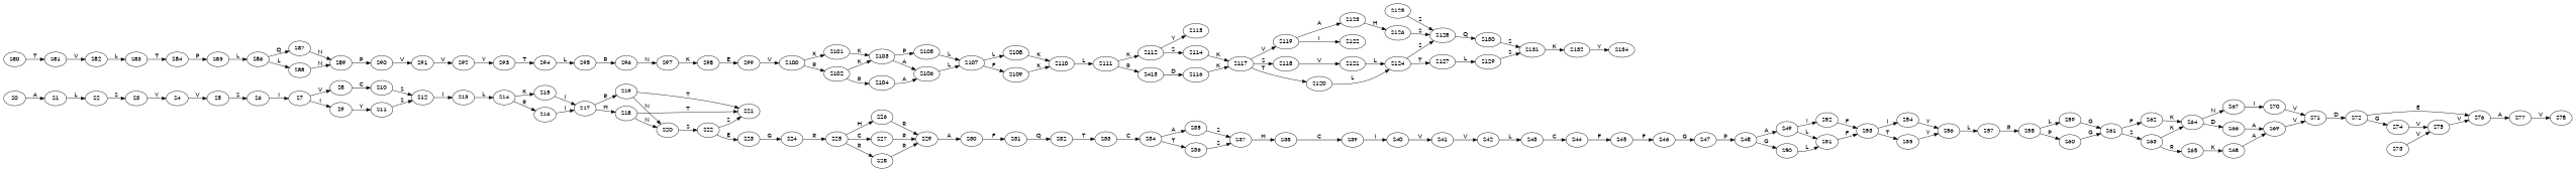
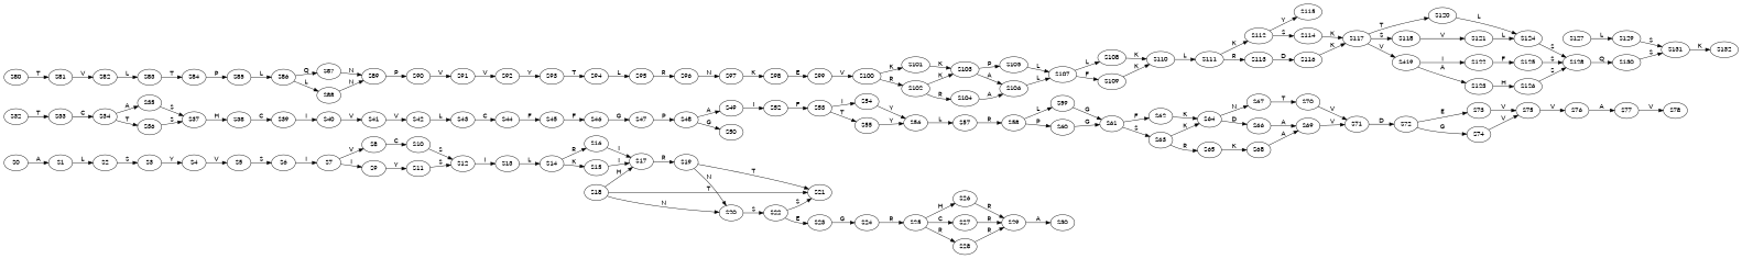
  strict digraph {
    fontname=Lato
    rankdir=LR
    node [fontname=Lato]
    edge [fontname=Lato]
    S0
    S1
    S2
    S3
    S4
    S5
    S6
    S7
    S8
    S9
    S10
    S11
    S12
    S13
    S14
    S15
    S16
    S17
    S18
    S19
    S20
    S21
    S22
    S23
    S24
    S25
    S26
    S27
    S28
    S29
    S30
-   S31
    S32
    S33
    S34
    S35
    S36
    S37
    S38
    S39
    S40
    S41
    S42
    S43
    S44
    S45
    S46
    S47
    S48
    S49
    S50
-   S51
    S52
    S53
    S54
    S55
    S56
    S57
    S58
    S59
    S60
    S61
    S62
    S63
    S64
    S65
    S66
    S67
    S68
    S69
    S70
    S71
    S72
    S73
    S74
    S75
    S76
    S77
    S78
    S80
    S81
    S82
    S83
    S84
    S85
    S86
    S87
    S88
    S89
    S90
    S91
    S92
    S93
    S94
    S95
    S96
    S97
    S98
    S99
    S100
    S101
    S102
    S103
    S104
    S105
    S106
    S107
    S108
    S109
    S110
    S111
    S112
-   S113 [label=S413]
+   S113
    S114
    S115
    S116
    S117
    S118
-   S119
+   S119 [label=S419]
    S120
    S121
    S122
    S123
    S124
    S125
    S126
    S127
    S128
    S129
    S130
    S131
    S132
-   S134
    S0 -> S1 [label=A]
    S1 -> S2 [label=L]
    S2 -> S3 [label=S]
    S3 -> S4 [label=Y]
    S4 -> S5 [label=V]
    S5 -> S6 [label=S]
    S6 -> S7 [label=I]
    S7 -> S8 [label=V]
    S7 -> S9 [label=I]
    S8 -> S10 [label=C]
    S9 -> S11 [label=Y]
    S10 -> S12 [label=S]
    S11 -> S12 [label=S]
    S12 -> S13 [label=I]
    S13 -> S14 [label=L]
    S14 -> S15 [label=K]
    S14 -> S16 [label=R]
    S15 -> S17 [label=I]
    S16 -> S17 [label=I]
-   S17 -> S18 [label=H]
+   S18 -> S17 [label=H]
    S17 -> S19 [label=R]
    S18 -> S20 [label=N]
    S18 -> S21 [label=T]
    S19 -> S20 [label=N]
    S19 -> S21 [label=T]
    S20 -> S22 [label=S]
    S22 -> S21 [label=S]
    S22 -> S23 [label=E]
    S23 -> S24 [label=G]
    S24 -> S25 [label=R]
    S25 -> S26 [label=H]
    S25 -> S27 [label=C]
    S25 -> S28 [label=R]
    S26 -> S29 [label=R]
    S27 -> S29 [label=R]
    S28 -> S29 [label=R]
    S29 -> S30 [label=A]
-   S30 -> S31 [label=F]
-   S31 -> S32 [label=Q]
    S32 -> S33 [label=T]
    S33 -> S34 [label=C]
    S34 -> S35 [label=A]
    S34 -> S36 [label=T]
    S35 -> S37 [label=S]
    S36 -> S37 [label=S]
    S37 -> S38 [label=H]
    S38 -> S39 [label=C]
    S39 -> S40 [label=I]
    S40 -> S41 [label=V]
    S41 -> S42 [label=V]
    S42 -> S43 [label=L]
    S43 -> S44 [label=C]
    S44 -> S45 [label=F]
    S45 -> S46 [label=F]
    S46 -> S47 [label=G]
    S47 -> S48 [label=P]
    S48 -> S49 [label=A]
    S48 -> S50 [label=G]
-   S49 -> S51 [label=L]
    S49 -> S52 [label=I]
-   S50 -> S51 [label=L]
-   S51 -> S53 [label=F]
    S52 -> S53 [label=F]
    S53 -> S54 [label=I]
    S53 -> S55 [label=T]
    S54 -> S56 [label=Y]
    S55 -> S56 [label=Y]
    S56 -> S57 [label=L]
    S57 -> S58 [label=R]
    S58 -> S59 [label=L]
    S58 -> S60 [label=P]
    S59 -> S61 [label=G]
    S60 -> S61 [label=G]
    S61 -> S62 [label=F]
    S61 -> S63 [label=S]
    S62 -> S64 [label=K]
    S63 -> S64 [label=K]
    S63 -> S65 [label=R]
    S64 -> S66 [label=D]
    S64 -> S67 [label=N]
    S65 -> S68 [label=K]
    S66 -> S69 [label=A]
-   S67 -> S70 [label=I]
+   S67 -> S70 [label=T]
    S68 -> S69 [label=A]
    S69 -> S71 [label=V]
    S70 -> S71 [label=V]
    S71 -> S72 [label=D]
-   S72 -> S76 [label=E]
+   S72 -> S73 [label=E]
    S72 -> S74 [label=G]
    S73 -> S75 [label=V]
    S74 -> S75 [label=V]
    S75 -> S76 [label=V]
    S76 -> S77 [label=A]
    S77 -> S78 [label=V]
    S80 -> S81 [label=T]
    S81 -> S82 [label=V]
    S82 -> S83 [label=L]
    S83 -> S84 [label=T]
    S84 -> S85 [label=P]
    S85 -> S86 [label=L]
    S86 -> S87 [label=Q]
    S86 -> S88 [label=L]
    S87 -> S89 [label=N]
    S88 -> S89 [label=N]
    S89 -> S90 [label=P]
    S90 -> S91 [label=V]
    S91 -> S92 [label=V]
    S92 -> S93 [label=Y]
    S93 -> S94 [label=T]
    S94 -> S95 [label=L]
    S95 -> S96 [label=R]
    S96 -> S97 [label=N]
    S97 -> S98 [label=K]
    S98 -> S99 [label=E]
    S99 -> S100 [label=V]
    S100 -> S101 [label=K]
    S100 -> S102 [label=R]
    S101 -> S103 [label=K]
    S102 -> S103 [label=K]
    S102 -> S104 [label=R]
    S103 -> S105 [label=P]
    S103 -> S106 [label=A]
    S104 -> S106 [label=A]
    S105 -> S107 [label=L]
    S106 -> S107 [label=L]
    S107 -> S108 [label=L]
    S107 -> S109 [label=F]
    S108 -> S110 [label=K]
    S109 -> S110 [label=K]
    S110 -> S111 [label=L]
    S111 -> S112 [label=K]
    S111 -> S113 [label=R]
    S112 -> S114 [label=S]
    S112 -> S115 [label=Y]
    S113 -> S116 [label=D]
    S114 -> S117 [label=K]
    S116 -> S117 [label=K]
    S117 -> S118 [label=S]
    S117 -> S119 [label=V]
    S117 -> S120 [label=T]
    S118 -> S121 [label=V]
    S119 -> S122 [label=I]
    S119 -> S123 [label=A]
    S120 -> S124 [label=L]
    S121 -> S124 [label=L]
+   S122 -> S125 [label=F]
    S123 -> S126 [label=H]
-   S124 -> S127 [label=T]
    S124 -> S128 [label=S]
    S125 -> S128 [label=S]
    S126 -> S128 [label=S]
    S127 -> S129 [label=L]
    S128 -> S130 [label=Q]
    S129 -> S131 [label=S]
    S130 -> S131 [label=S]
    S131 -> S132 [label=K]
-   S132 -> S134 [label=Y]
  }
